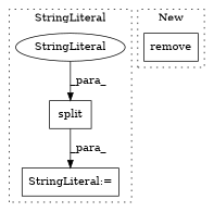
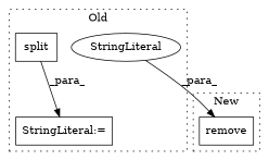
  digraph {
    node [a=32 shape=box]
    n1 [l="6,1" label=split s="1976,1985"]
    n2 [a=45 l=3 label=StringLiteral s=1982 shape=ellipse]
    n3 [a=7 l=1 label="StringLiteral:=" s=1956]
    n4 [l="7,1" label=remove s="4051,4061"]
    subgraph cluster_1 {
-     label=StringLiteral
+     label=Old
      style=dotted
      n1
      n2
      n3
    }
    subgraph cluster_2 {
      label=New
      style=dotted
      n4
    }
    n1 -> n3 [label=_para_]
-   n2 -> n1 [label=_para_]
+   n2 -> n4 [label=_para_]
  }
